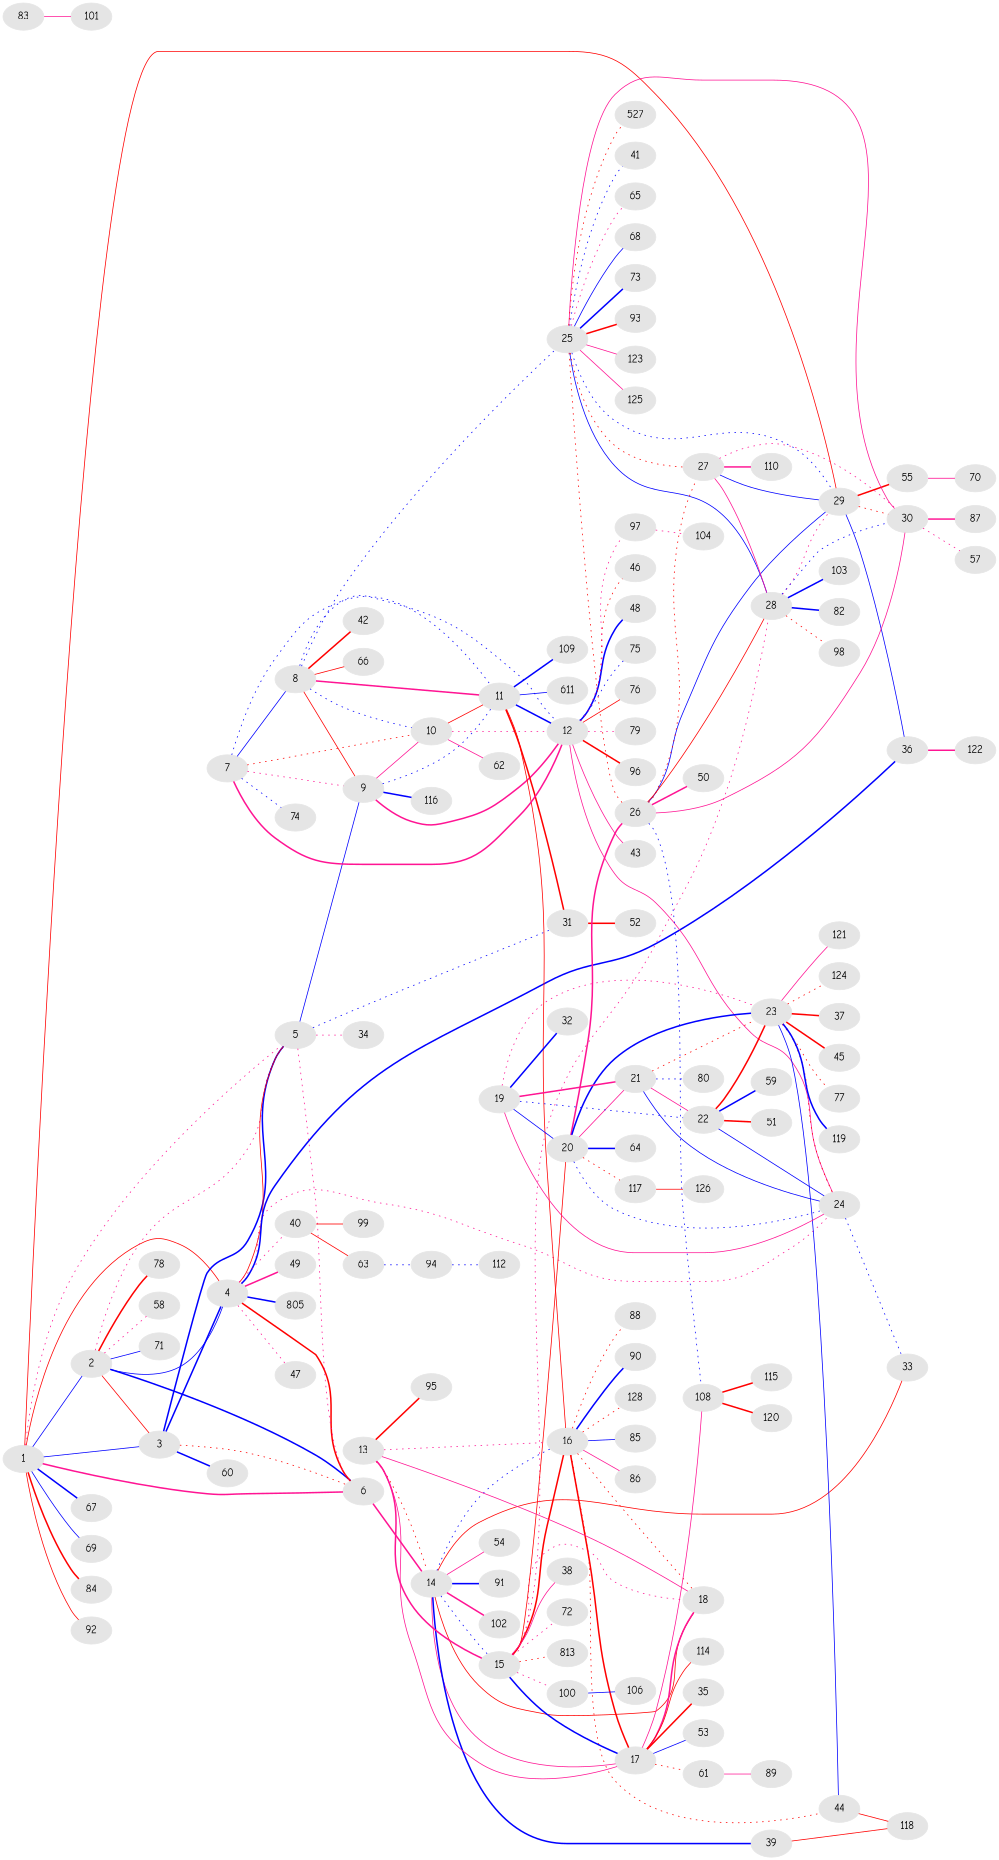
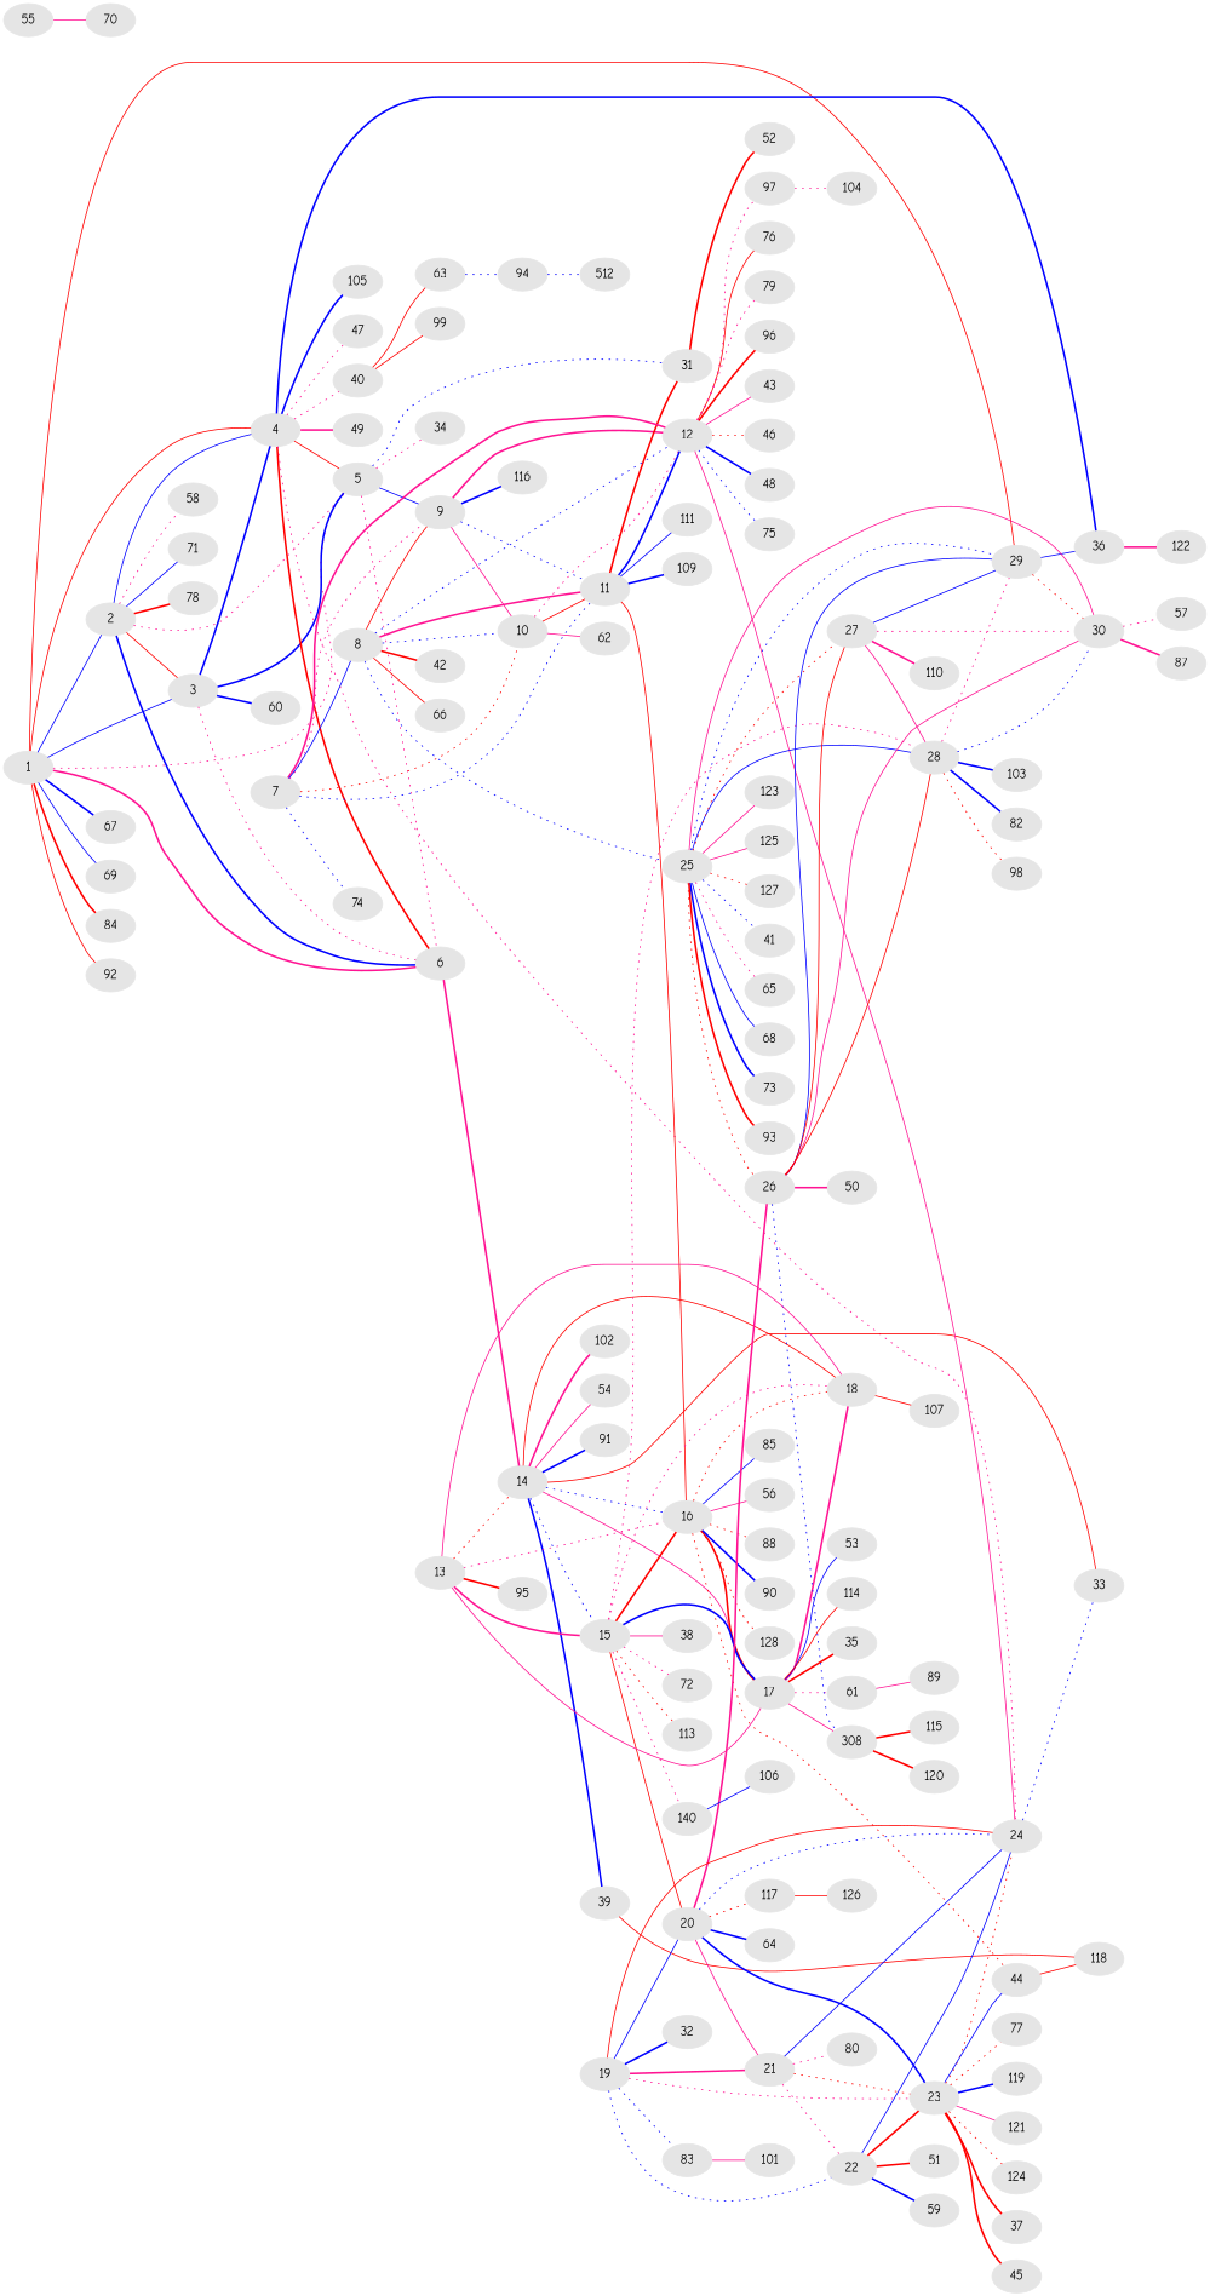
  graph {
    fontname="Comic Neue"
    rankdir=LR
    node [color=gray90 fontname="Comic Neue" style=filled]
    edge [color=blue fontname="Comic Neue" style=dotted]
    1
    2
    3
    4
    5
    6
    29
    67
    69
    84
    92
    58
    71
    78
    60
    24
    36
    40
    47
    49
-   105 [label=805]
+   105
    9
    31
    34
    14
    30
    55
    33
    122
    63
    99
    10
    11
    12
    116
    52
    16
    15
    17
    18
    39
    54
    91
    102
    7
    8
    74
    25
    42
    66
    62
    109
-   111 [label=611]
+   111
    43
    46
    48
    75
    76
    79
    96
    97
    28
    26
    27
    41
    65
    68
    73
    93
    123
    125
-   127 [label=527]
+   127
    44
    85
-   86
+   86 [label=56]
    88
    90
    128
    104
    13
    95
    20
    38
    72
-   100
-   113 [label=813]
+   100 [label=140]
+   113
    35
    53
    61
-   108
+   108 [label=308]
    114
+   107
    118
    21
    23
    64
    117
    82
    98
    103
    106
    89
    115
    120
    19
    22
    32
    83
    80
    51
    59
    37
    45
    77
    119
    121
    124
    101
    50
    126
    110
    57
    87
    70
    94
-   112
+   112 [label=512]
    1 -- 2 [style=solid]
    1 -- 3 [style=solid]
    1 -- 4 [color=red style=solid]
    1 -- 5 [color=deeppink]
    1 -- 6 [color=deeppink style=bold]
    1 -- 29 [color=red style=solid]
    1 -- 67 [style=bold]
    1 -- 69 [style=solid]
    1 -- 84 [color=red style=bold]
    1 -- 92 [color=red style=solid]
    2 -- 3 [color=red style=solid]
    2 -- 4 [style=solid]
    2 -- 5 [color=deeppink]
    2 -- 6 [style=bold]
    2 -- 58 [color=deeppink]
    2 -- 71 [style=solid]
    2 -- 78 [color=red style=bold]
    3 -- 4 [style=bold]
    3 -- 5 [style=bold]
-   3 -- 6 [color=red]
+   3 -- 6 [color=deeppink]
    3 -- 60 [style=bold]
    4 -- 5 [color=red style=solid]
    4 -- 6 [color=red style=bold]
    4 -- 24 [color=deeppink]
    4 -- 36 [style=bold]
    4 -- 40 [color=deeppink]
    4 -- 47 [color=deeppink]
    4 -- 49 [color=deeppink style=bold]
    4 -- 105 [style=bold]
    5 -- 6 [color=deeppink]
    5 -- 9 [style=solid]
    5 -- 31
    5 -- 34 [color=deeppink]
    6 -- 14 [color=deeppink style=bold]
    29 -- 36 [style=solid]
    29 -- 30 [color=red]
-   29 -- 55 [color=red style=bold]
    24 -- 33
    36 -- 122 [color=deeppink style=bold]
    40 -- 63 [color=red style=solid]
    40 -- 99 [color=red style=solid]
    9 -- 10 [color=deeppink style=solid]
    9 -- 11
    9 -- 12 [color=deeppink style=bold]
    9 -- 116 [style=bold]
    31 -- 52 [color=red style=bold]
    14 -- 33 [color=red style=solid]
    14 -- 16
    14 -- 15
    14 -- 17 [color=deeppink style=solid]
    14 -- 18 [color=red style=solid]
    14 -- 39 [style=bold]
    14 -- 54 [color=deeppink style=solid]
    14 -- 91 [style=bold]
    14 -- 102 [color=deeppink style=bold]
    30 -- 57 [color=deeppink]
    30 -- 87 [color=deeppink style=bold]
    55 -- 70 [color=deeppink style=solid]
    63 -- 94
    10 -- 11 [color=red style=solid]
    10 -- 12 [color=deeppink]
    10 -- 62 [color=deeppink style=solid]
    11 -- 31 [color=red style=bold]
    11 -- 12 [style=bold]
    11 -- 16 [color=red style=solid]
    11 -- 109 [style=bold]
    11 -- 111 [style=solid]
    12 -- 24 [color=deeppink style=solid]
    12 -- 43 [color=deeppink style=solid]
    12 -- 46 [color=red]
    12 -- 48 [style=bold]
    12 -- 75
    12 -- 76 [color=red style=solid]
    12 -- 79 [color=deeppink]
    12 -- 96 [color=red style=bold]
    12 -- 97 [color=deeppink]
    16 -- 17 [color=red style=bold]
    16 -- 18 [color=red]
    16 -- 44 [color=red]
    16 -- 85 [style=solid]
    16 -- 86 [color=deeppink style=solid]
    16 -- 88 [color=red]
    16 -- 90 [style=bold]
    16 -- 128 [color=red]
    15 -- 16 [color=red style=bold]
    15 -- 17 [style=bold]
    15 -- 18 [color=deeppink]
    15 -- 28 [color=deeppink]
    15 -- 20 [color=red style=solid]
    15 -- 38 [color=deeppink style=solid]
    15 -- 72 [color=deeppink]
    15 -- 100 [color=deeppink]
    15 -- 113 [color=red]
    17 -- 18 [color=deeppink style=bold]
    17 -- 35 [color=red style=bold]
    17 -- 53 [style=solid]
-   17 -- 61 [color=red]
+   17 -- 61 [color=deeppink]
    17 -- 108 [color=deeppink style=solid]
    17 -- 114 [color=red style=solid]
+   18 -- 107 [color=red style=solid]
    39 -- 118 [color=red style=solid]
    7 -- 9 [color=deeppink]
    7 -- 10 [color=red]
    7 -- 11
    7 -- 12 [color=deeppink style=bold]
    7 -- 8 [style=solid]
    7 -- 74
    8 -- 9 [color=red style=solid]
    8 -- 10
    8 -- 11 [color=deeppink style=bold]
    8 -- 12
    8 -- 25
    8 -- 42 [color=red style=bold]
    8 -- 66 [color=red style=solid]
    25 -- 29
    25 -- 30 [color=deeppink style=solid]
    25 -- 28 [style=solid]
    25 -- 26 [color=red]
    25 -- 27 [color=red]
    25 -- 41
    25 -- 65 [color=deeppink]
    25 -- 68 [style=solid]
    25 -- 73 [style=bold]
    25 -- 93 [color=red style=bold]
    25 -- 123 [color=deeppink style=solid]
    25 -- 125 [color=deeppink style=solid]
    25 -- 127 [color=red]
    97 -- 104 [color=deeppink]
    28 -- 29 [color=deeppink]
    28 -- 30
    28 -- 82 [style=bold]
    28 -- 98 [color=red]
    28 -- 103 [style=bold]
    26 -- 29 [style=solid]
    26 -- 30 [color=deeppink style=solid]
    26 -- 28 [color=red style=solid]
-   26 -- 27 [color=red]
+   26 -- 27 [color=red style=solid]
    26 -- 108
    26 -- 50 [color=deeppink style=bold]
    27 -- 29 [style=solid]
    27 -- 30 [color=deeppink]
    27 -- 28 [color=deeppink style=solid]
    27 -- 110 [color=deeppink style=bold]
    44 -- 118 [color=red style=solid]
    13 -- 14 [color=red]
    13 -- 16 [color=deeppink]
    13 -- 15 [color=deeppink style=bold]
    13 -- 17 [color=deeppink style=solid]
    13 -- 18 [color=deeppink style=solid]
    13 -- 95 [color=red style=bold]
    20 -- 24
    20 -- 26 [color=deeppink style=bold]
    20 -- 21 [color=deeppink style=solid]
    20 -- 23 [style=bold]
    20 -- 64 [style=bold]
    20 -- 117 [color=red]
    100 -- 106 [style=solid]
    61 -- 89 [color=deeppink style=solid]
    108 -- 115 [color=red style=bold]
    108 -- 120 [color=red style=bold]
    21 -- 24 [style=solid]
    21 -- 23 [color=red]
-   21 -- 22 [color=deeppink style=solid]
-   21 -- 80
+   21 -- 22 [color=deeppink]
+   21 -- 80 [color=deeppink]
    23 -- 24 [color=red]
    23 -- 44 [style=solid]
    23 -- 37 [color=red style=bold]
    23 -- 45 [color=red style=bold]
    23 -- 77 [color=red]
    23 -- 119 [style=bold]
    23 -- 121 [color=deeppink style=solid]
    23 -- 124 [color=red]
    117 -- 126 [color=red style=solid]
-   19 -- 24 [color=deeppink style=solid]
+   19 -- 24 [color=red style=solid]
    19 -- 20 [style=solid]
    19 -- 21 [color=deeppink style=bold]
    19 -- 23 [color=deeppink]
    19 -- 22
    19 -- 32 [style=bold]
+   19 -- 83
    22 -- 24 [style=solid]
    22 -- 23 [color=red style=bold]
    22 -- 51 [color=red style=bold]
    22 -- 59 [style=bold]
    83 -- 101 [color=deeppink style=solid]
    94 -- 112
  }
